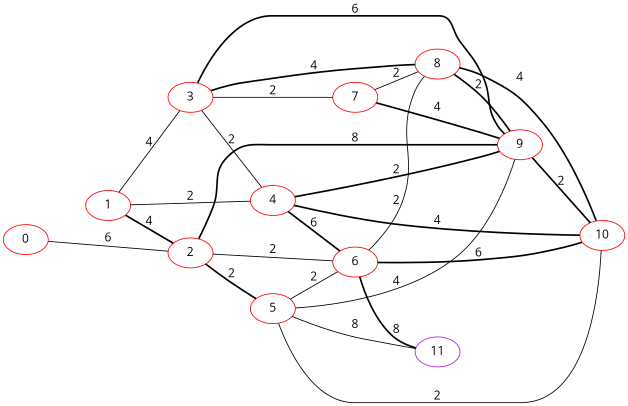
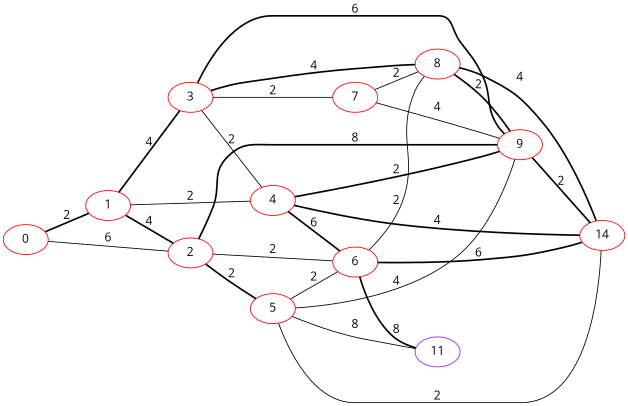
  graph {
    fontname="Open Sans"
    rankdir=LR
    node [color=red fontname="Open Sans" weight=1]
    edge [fontname="Open Sans" style=bold]
    0
    1
    2
    3
    4
    5
    6
    9
    7
    8
-   10
+   10 [label=14]
    11 [color=purple weight=4]
+   0 -- 1 [label=2]
    0 -- 2 [label=6 style=solid]
    1 -- 2 [label=4]
-   1 -- 3 [label=4 style=solid]
+   1 -- 3 [label=4]
    1 -- 4 [label=2 style=solid]
    2 -- 5 [label=2]
    2 -- 6 [label=2 style=solid]
    2 -- 9 [label=8]
    3 -- 4 [label=2 style=solid]
    3 -- 9 [label=6]
    3 -- 7 [label=2 style=solid]
    3 -- 8 [label=4]
    4 -- 6 [label=6]
    4 -- 9 [label=2]
    4 -- 10 [label=4]
    5 -- 6 [label=2 style=solid]
    5 -- 9 [label=4 style=solid]
    5 -- 10 [label=2 style=solid]
    5 -- 11 [label=8 style=solid]
    6 -- 8 [label=2 style=solid]
    6 -- 10 [label=6]
    6 -- 11 [label=8]
    9 -- 10 [label=2]
-   7 -- 9 [label=4]
+   7 -- 9 [label=4 style=solid]
    7 -- 8 [label=2 style=solid]
    8 -- 9 [label=2]
    8 -- 10 [label=4]
  }
